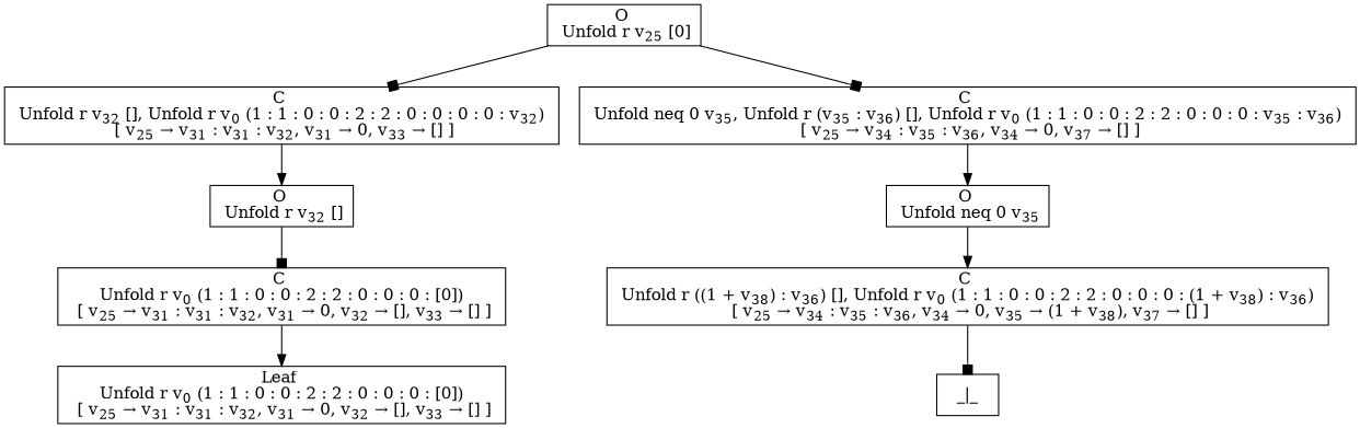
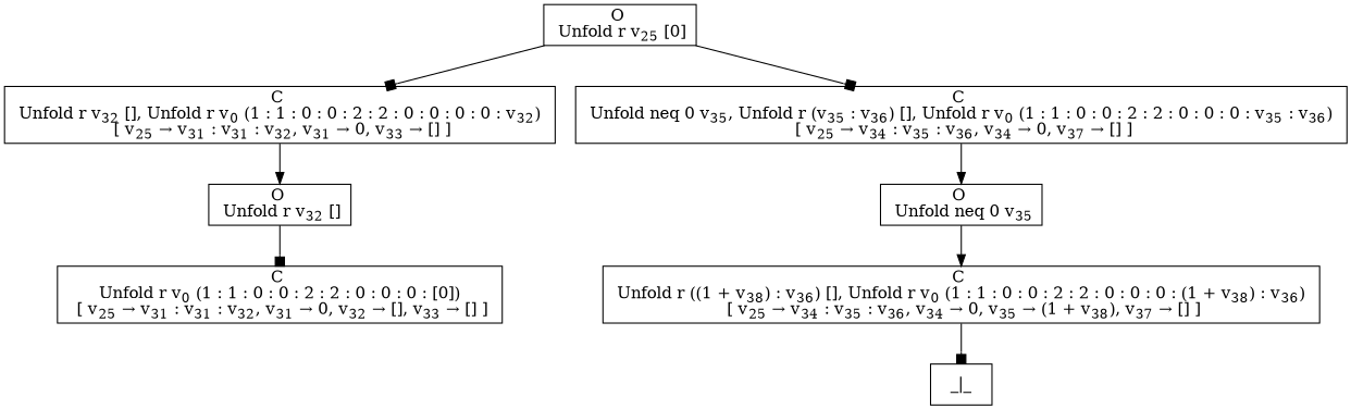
  digraph {
    rankdir=TB
    node [fillcolor=white shape=box style=filled]
    edge [arrowhead=box]
    n1 [label=<O <BR/> Unfold r v<SUB>25</SUB> [0]>]
    n2 [label=<C <BR/> Unfold r v<SUB>32</SUB> [], Unfold r v<SUB>0</SUB> (1 : 1 : 0 : 0 : 2 : 2 : 0 : 0 : 0 : 0 : v<SUB>32</SUB>) <BR/>  [ v<SUB>25</SUB> &rarr; v<SUB>31</SUB> : v<SUB>31</SUB> : v<SUB>32</SUB>, v<SUB>31</SUB> &rarr; 0, v<SUB>33</SUB> &rarr; [] ] >]
    n3 [label=<C <BR/> Unfold neq 0 v<SUB>35</SUB>, Unfold r (v<SUB>35</SUB> : v<SUB>36</SUB>) [], Unfold r v<SUB>0</SUB> (1 : 1 : 0 : 0 : 2 : 2 : 0 : 0 : 0 : v<SUB>35</SUB> : v<SUB>36</SUB>) <BR/>  [ v<SUB>25</SUB> &rarr; v<SUB>34</SUB> : v<SUB>35</SUB> : v<SUB>36</SUB>, v<SUB>34</SUB> &rarr; 0, v<SUB>37</SUB> &rarr; [] ] >]
    n4 [label=<O <BR/> Unfold r v<SUB>32</SUB> []>]
    n5 [label=<O <BR/> Unfold neq 0 v<SUB>35</SUB>>]
    n6 [label=<C <BR/> Unfold r v<SUB>0</SUB> (1 : 1 : 0 : 0 : 2 : 2 : 0 : 0 : 0 : [0]) <BR/>  [ v<SUB>25</SUB> &rarr; v<SUB>31</SUB> : v<SUB>31</SUB> : v<SUB>32</SUB>, v<SUB>31</SUB> &rarr; 0, v<SUB>32</SUB> &rarr; [], v<SUB>33</SUB> &rarr; [] ] >]
-   n7 [label=<Leaf <BR/> Unfold r v<SUB>0</SUB> (1 : 1 : 0 : 0 : 2 : 2 : 0 : 0 : 0 : [0]) <BR/>  [ v<SUB>25</SUB> &rarr; v<SUB>31</SUB> : v<SUB>31</SUB> : v<SUB>32</SUB>, v<SUB>31</SUB> &rarr; 0, v<SUB>32</SUB> &rarr; [], v<SUB>33</SUB> &rarr; [] ] >]
    n8 [label=<C <BR/> Unfold r ((1 + v<SUB>38</SUB>) : v<SUB>36</SUB>) [], Unfold r v<SUB>0</SUB> (1 : 1 : 0 : 0 : 2 : 2 : 0 : 0 : 0 : (1 + v<SUB>38</SUB>) : v<SUB>36</SUB>) <BR/>  [ v<SUB>25</SUB> &rarr; v<SUB>34</SUB> : v<SUB>35</SUB> : v<SUB>36</SUB>, v<SUB>34</SUB> &rarr; 0, v<SUB>35</SUB> &rarr; (1 + v<SUB>38</SUB>), v<SUB>37</SUB> &rarr; [] ] >]
    n9 [label=<_|_>]
    n1 -> n2
    n1 -> n3
    n2 -> n4 [arrowhead=normal]
    n3 -> n5 [arrowhead=normal]
    n4 -> n6
    n5 -> n8 [arrowhead=normal]
-   n6 -> n7 [arrowhead=normal]
    n8 -> n9
  }
